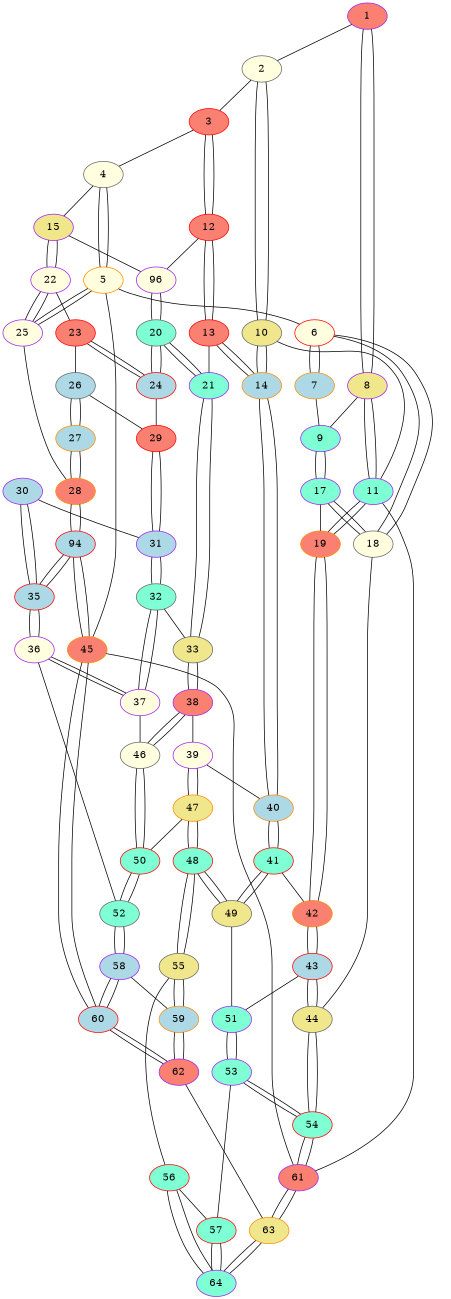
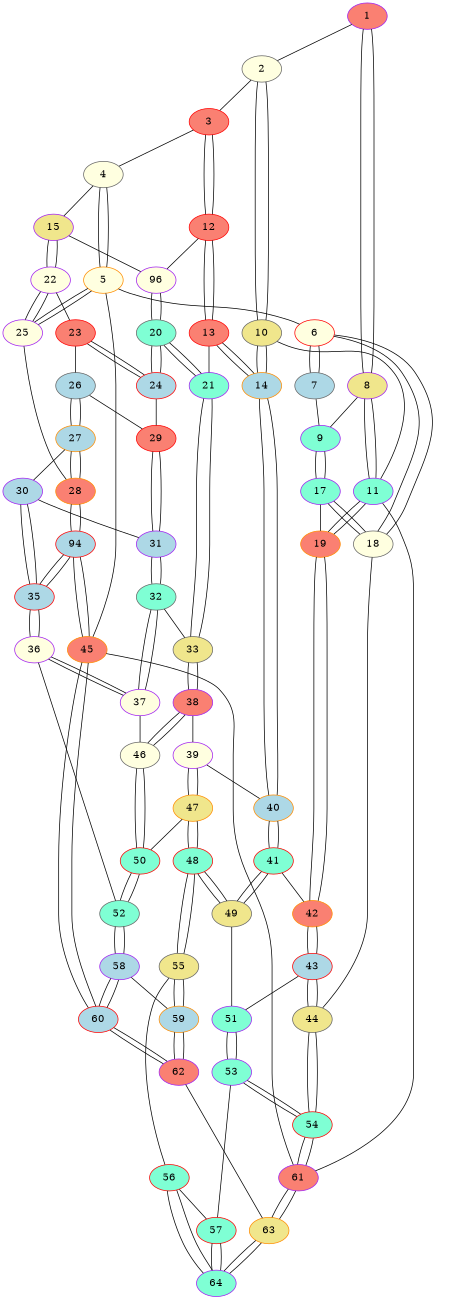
  graph {
    node [color=purple fillcolor=aquamarine style=filled]
    1 [fillcolor=salmon]
    2 [color=gray40 fillcolor=lightyellow]
    8 [fillcolor=khaki]
    3 [color=red fillcolor=salmon]
    10 [color=gray40 fillcolor=khaki]
    9
    11
    4 [color=gray40 fillcolor=lightyellow]
    12 [color=red fillcolor=salmon]
    14 [color=darkorange fillcolor=lightblue]
    5 [color=darkorange fillcolor=lightyellow]
    15 [fillcolor=khaki]
    13 [color=red fillcolor=salmon]
    n14 [fillcolor=lightyellow label=96]
    6 [color=red fillcolor=lightyellow]
    25 [fillcolor=lightyellow]
    45 [color=darkorange fillcolor=salmon]
    22 [fillcolor=lightyellow]
-   7 [color=darkorange fillcolor=lightblue]
+   7 [color=gray40 fillcolor=lightblue]
    18 [color=gray40 fillcolor=lightyellow]
    28 [color=darkorange fillcolor=salmon]
    61 [fillcolor=salmon]
    60 [color=red fillcolor=lightblue]
    44 [color=gray40 fillcolor=khaki]
    63 [color=darkorange fillcolor=khaki]
    17
    19 [color=darkorange fillcolor=salmon]
    40 [color=darkorange fillcolor=lightblue]
    42 [color=darkorange fillcolor=salmon]
    21
    20 [color=gray40]
    33 [color=gray40 fillcolor=khaki]
    41 [color=red]
    23 [color=red fillcolor=salmon]
    24 [color=red fillcolor=lightblue]
    54 [color=red]
    43 [color=red fillcolor=lightblue]
    29 [color=red fillcolor=salmon]
    38 [fillcolor=salmon]
    26 [color=gray40 fillcolor=lightblue]
    27 [color=darkorange fillcolor=lightblue]
    31 [fillcolor=lightblue]
    n43 [color=red fillcolor=lightblue label=94]
    30 [fillcolor=lightblue]
    35 [color=red fillcolor=lightblue]
    32 [color=gray40]
    36 [fillcolor=lightyellow]
    37 [fillcolor=lightyellow]
    46 [color=gray40 fillcolor=lightyellow]
    39 [fillcolor=lightyellow]
    52 [color=gray40]
    58 [fillcolor=lightblue]
    50 [color=red]
    47 [color=darkorange fillcolor=khaki]
    48 [color=red]
    49 [color=gray40 fillcolor=khaki]
    51
    53
    62 [fillcolor=salmon]
    55 [color=gray40 fillcolor=khaki]
    56 [color=red]
    59 [color=darkorange fillcolor=lightblue]
    57 [color=red]
    64
    1 -- 2
    1 -- 8
    1 -- 8
    2 -- 3
    2 -- 10
    2 -- 10
    8 -- 9
    8 -- 11
    8 -- 11
    3 -- 4
    3 -- 12
    3 -- 12
    10 -- 11
    10 -- 14
    10 -- 14
    9 -- 17
    9 -- 17
    11 -- 61
    11 -- 19
    11 -- 19
    4 -- 5
    4 -- 5
    4 -- 15
    12 -- 13
    12 -- 13
    12 -- n14
    14 -- 40
    14 -- 40
    5 -- 6
    5 -- 25
    5 -- 25
    5 -- 45
    15 -- n14
    15 -- 22
    15 -- 22
    13 -- 14
    13 -- 14
    13 -- 21
    n14 -- 20
    n14 -- 20
    6 -- 7
    6 -- 7
    6 -- 18
    6 -- 18
    25 -- 28
    45 -- 61
    45 -- 60
    45 -- 60
    22 -- 25
    22 -- 25
    22 -- 23
    7 -- 9
    18 -- 44
    28 -- n43
    28 -- n43
    61 -- 63
    61 -- 63
    60 -- 62
    60 -- 62
    44 -- 54
    44 -- 54
    63 -- 64
    63 -- 64
    17 -- 18
    17 -- 18
    17 -- 19
    19 -- 42
    19 -- 42
    40 -- 41
    40 -- 41
    42 -- 43
    42 -- 43
    21 -- 33
    21 -- 33
    20 -- 21
    20 -- 21
    20 -- 24
    20 -- 24
    33 -- 38
    33 -- 38
    41 -- 42
    41 -- 49
    41 -- 49
    23 -- 24
    23 -- 24
    23 -- 26
    24 -- 29
    54 -- 61
    54 -- 61
    43 -- 44
    43 -- 44
    43 -- 51
    29 -- 31
    29 -- 31
    38 -- 46
    38 -- 46
    38 -- 39
    26 -- 29
    26 -- 27
    26 -- 27
    27 -- 28
    27 -- 28
+   27 -- 30
    31 -- 32
    31 -- 32
    n43 -- 45
    n43 -- 45
    n43 -- 35
    n43 -- 35
    30 -- 31
    30 -- 35
    30 -- 35
    35 -- 36
    35 -- 36
    32 -- 33
    32 -- 37
    32 -- 37
    36 -- 37
    36 -- 37
    36 -- 52
    37 -- 46
    46 -- 50
    46 -- 50
    39 -- 40
    39 -- 47
    39 -- 47
    52 -- 58
    52 -- 58
    58 -- 60
    58 -- 60
    58 -- 59
    50 -- 52
    50 -- 52
    47 -- 50
    47 -- 48
    47 -- 48
    48 -- 49
    48 -- 49
    48 -- 55
    48 -- 55
    49 -- 51
    51 -- 53
    51 -- 53
    53 -- 54
    53 -- 54
    53 -- 57
    62 -- 63
    55 -- 56
    55 -- 59
    55 -- 59
    56 -- 57
    56 -- 64
    56 -- 64
    59 -- 62
    59 -- 62
    57 -- 64
    57 -- 64
  }
